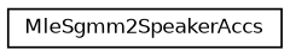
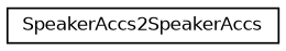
  digraph {
    rankdir=TB
-   n1 [color=black fillcolor=white fontname=Helvetica fontsize=10 height=0.2 label=MleSgmm2SpeakerAccs shape=record style=filled width=0.4]
+   n1 [color=black fillcolor=white fontname=Helvetica fontsize=10 height=0.2 label=SpeakerAccs2SpeakerAccs shape=record style=filled width=0.4]
  }
